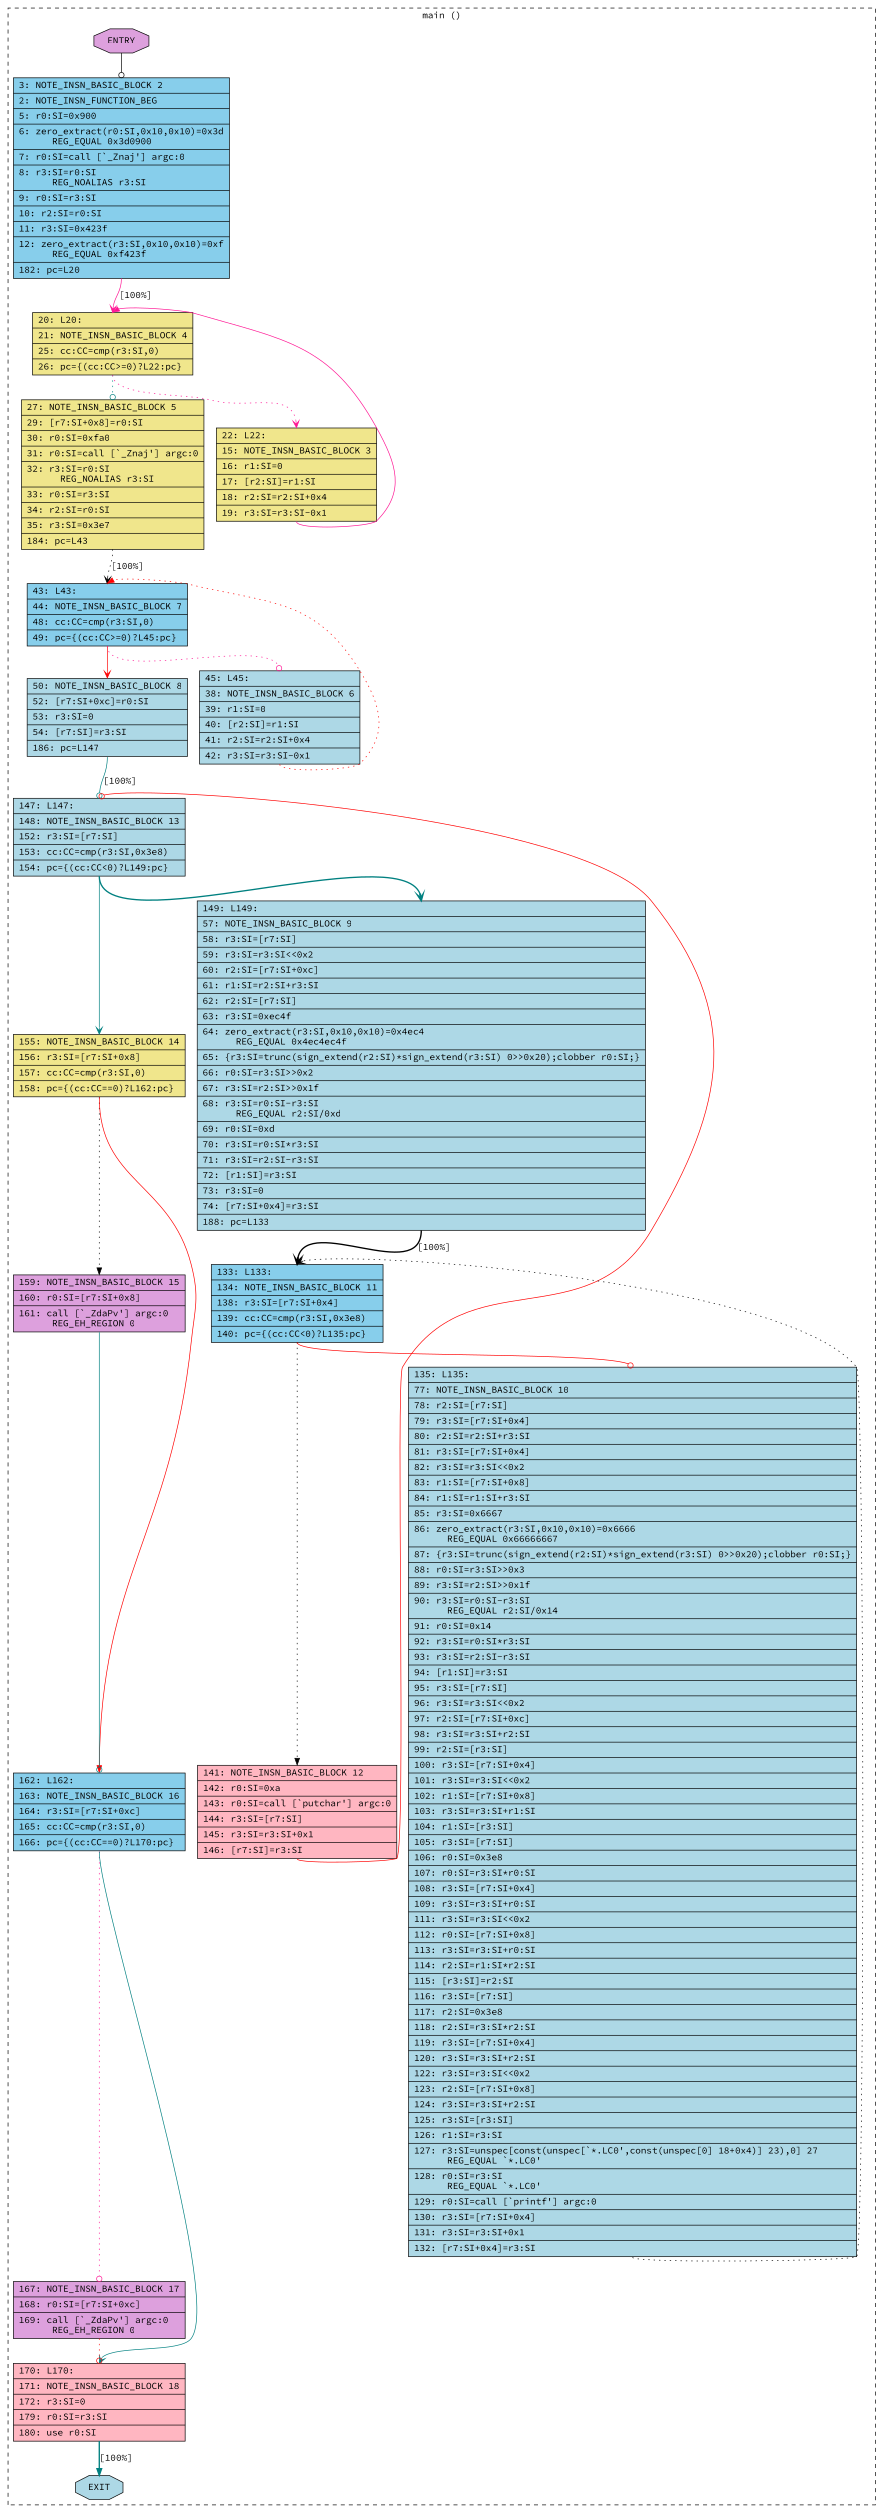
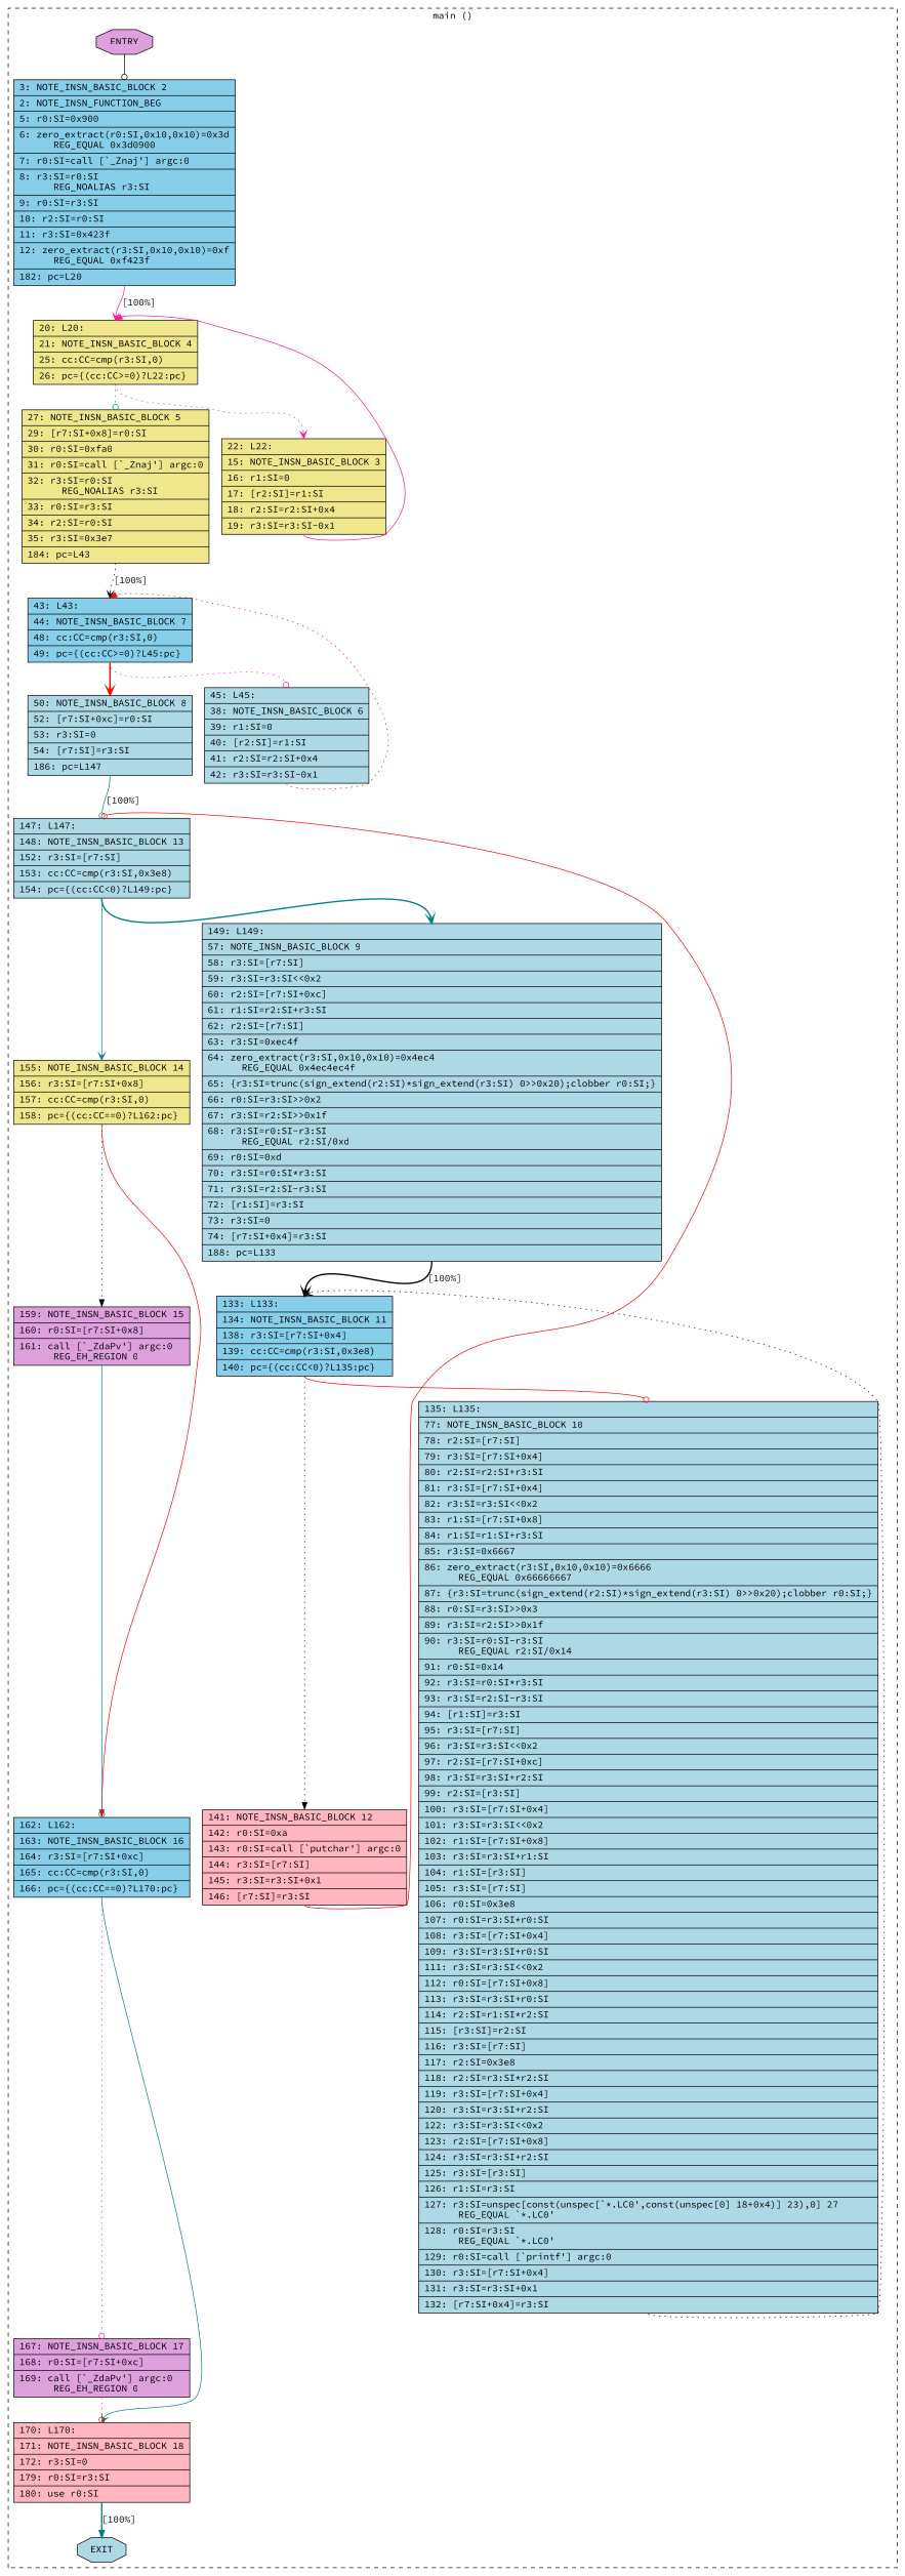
  digraph {
    fontname="Source Code Pro"
    node [fillcolor=lightblue fontname="Source Code Pro" shape=record style=filled]
    edge [arrowhead=odot color=teal constraint=true fontname="Source Code Pro" headport=n style=solid tailport=s weight=10]
    n1 [fillcolor=plum label=ENTRY shape=octagon]
    n2 [fillcolor=skyblue label="{\ \ \ \ 3:\ NOTE_INSN_BASIC_BLOCK\ 2\l|\ \ \ \ 2:\ NOTE_INSN_FUNCTION_BEG\l|\ \ \ \ 5:\ r0:SI=0x900\l|\ \ \ \ 6:\ zero_extract(r0:SI,0x10,0x10)=0x3d\l\ \ \ \ \ \ REG_EQUAL\ 0x3d0900\l|\ \ \ \ 7:\ r0:SI=call\ [`_Znaj']\ argc:0\l|\ \ \ \ 8:\ r3:SI=r0:SI\l\ \ \ \ \ \ REG_NOALIAS\ r3:SI\l|\ \ \ \ 9:\ r0:SI=r3:SI\l|\ \ \ 10:\ r2:SI=r0:SI\l|\ \ \ 11:\ r3:SI=0x423f\l|\ \ \ 12:\ zero_extract(r3:SI,0x10,0x10)=0xf\l\ \ \ \ \ \ REG_EQUAL\ 0xf423f\l|\ \ 182:\ pc=L20\l}"]
    n3 [label=EXIT shape=octagon]
    n4 [fillcolor=khaki label="{\ \ \ 20:\ L20:\l|\ \ \ 21:\ NOTE_INSN_BASIC_BLOCK\ 4\l|\ \ \ 25:\ cc:CC=cmp(r3:SI,0)\l|\ \ \ 26:\ pc=\{(cc:CC\>=0)?L22:pc\}\l}"]
    n5 [fillcolor=khaki label="{\ \ \ 27:\ NOTE_INSN_BASIC_BLOCK\ 5\l|\ \ \ 29:\ [r7:SI+0x8]=r0:SI\l|\ \ \ 30:\ r0:SI=0xfa0\l|\ \ \ 31:\ r0:SI=call\ [`_Znaj']\ argc:0\l|\ \ \ 32:\ r3:SI=r0:SI\l\ \ \ \ \ \ REG_NOALIAS\ r3:SI\l|\ \ \ 33:\ r0:SI=r3:SI\l|\ \ \ 34:\ r2:SI=r0:SI\l|\ \ \ 35:\ r3:SI=0x3e7\l|\ \ 184:\ pc=L43\l}"]
    n6 [fillcolor=khaki label="{\ \ \ 22:\ L22:\l|\ \ \ 15:\ NOTE_INSN_BASIC_BLOCK\ 3\l|\ \ \ 16:\ r1:SI=0\l|\ \ \ 17:\ [r2:SI]=r1:SI\l|\ \ \ 18:\ r2:SI=r2:SI+0x4\l|\ \ \ 19:\ r3:SI=r3:SI-0x1\l}"]
    n7 [fillcolor=skyblue label="{\ \ \ 43:\ L43:\l|\ \ \ 44:\ NOTE_INSN_BASIC_BLOCK\ 7\l|\ \ \ 48:\ cc:CC=cmp(r3:SI,0)\l|\ \ \ 49:\ pc=\{(cc:CC\>=0)?L45:pc\}\l}"]
    n8 [label="{\ \ \ 50:\ NOTE_INSN_BASIC_BLOCK\ 8\l|\ \ \ 52:\ [r7:SI+0xc]=r0:SI\l|\ \ \ 53:\ r3:SI=0\l|\ \ \ 54:\ [r7:SI]=r3:SI\l|\ \ 186:\ pc=L147\l}"]
    n9 [label="{\ \ \ 45:\ L45:\l|\ \ \ 38:\ NOTE_INSN_BASIC_BLOCK\ 6\l|\ \ \ 39:\ r1:SI=0\l|\ \ \ 40:\ [r2:SI]=r1:SI\l|\ \ \ 41:\ r2:SI=r2:SI+0x4\l|\ \ \ 42:\ r3:SI=r3:SI-0x1\l}"]
    n10 [label="{\ \ 147:\ L147:\l|\ \ 148:\ NOTE_INSN_BASIC_BLOCK\ 13\l|\ \ 152:\ r3:SI=[r7:SI]\l|\ \ 153:\ cc:CC=cmp(r3:SI,0x3e8)\l|\ \ 154:\ pc=\{(cc:CC\<0)?L149:pc\}\l}"]
    n11 [fillcolor=khaki label="{\ \ 155:\ NOTE_INSN_BASIC_BLOCK\ 14\l|\ \ 156:\ r3:SI=[r7:SI+0x8]\l|\ \ 157:\ cc:CC=cmp(r3:SI,0)\l|\ \ 158:\ pc=\{(cc:CC==0)?L162:pc\}\l}"]
    n12 [label="{\ \ 149:\ L149:\l|\ \ \ 57:\ NOTE_INSN_BASIC_BLOCK\ 9\l|\ \ \ 58:\ r3:SI=[r7:SI]\l|\ \ \ 59:\ r3:SI=r3:SI\<\<0x2\l|\ \ \ 60:\ r2:SI=[r7:SI+0xc]\l|\ \ \ 61:\ r1:SI=r2:SI+r3:SI\l|\ \ \ 62:\ r2:SI=[r7:SI]\l|\ \ \ 63:\ r3:SI=0xec4f\l|\ \ \ 64:\ zero_extract(r3:SI,0x10,0x10)=0x4ec4\l\ \ \ \ \ \ REG_EQUAL\ 0x4ec4ec4f\l|\ \ \ 65:\ \{r3:SI=trunc(sign_extend(r2:SI)*sign_extend(r3:SI)\ 0\>\>0x20);clobber\ r0:SI;\}\l|\ \ \ 66:\ r0:SI=r3:SI\>\>0x2\l|\ \ \ 67:\ r3:SI=r2:SI\>\>0x1f\l|\ \ \ 68:\ r3:SI=r0:SI-r3:SI\l\ \ \ \ \ \ REG_EQUAL\ r2:SI/0xd\l|\ \ \ 69:\ r0:SI=0xd\l|\ \ \ 70:\ r3:SI=r0:SI*r3:SI\l|\ \ \ 71:\ r3:SI=r2:SI-r3:SI\l|\ \ \ 72:\ [r1:SI]=r3:SI\l|\ \ \ 73:\ r3:SI=0\l|\ \ \ 74:\ [r7:SI+0x4]=r3:SI\l|\ \ 188:\ pc=L133\l}"]
    n13 [fillcolor=plum label="{\ \ 159:\ NOTE_INSN_BASIC_BLOCK\ 15\l|\ \ 160:\ r0:SI=[r7:SI+0x8]\l|\ \ 161:\ call\ [`_ZdaPv']\ argc:0\l\ \ \ \ \ \ REG_EH_REGION\ 0\l}"]
    n14 [fillcolor=skyblue label="{\ \ 162:\ L162:\l|\ \ 163:\ NOTE_INSN_BASIC_BLOCK\ 16\l|\ \ 164:\ r3:SI=[r7:SI+0xc]\l|\ \ 165:\ cc:CC=cmp(r3:SI,0)\l|\ \ 166:\ pc=\{(cc:CC==0)?L170:pc\}\l}"]
    n15 [fillcolor=plum label="{\ \ 167:\ NOTE_INSN_BASIC_BLOCK\ 17\l|\ \ 168:\ r0:SI=[r7:SI+0xc]\l|\ \ 169:\ call\ [`_ZdaPv']\ argc:0\l\ \ \ \ \ \ REG_EH_REGION\ 0\l}"]
    n16 [fillcolor=lightpink label="{\ \ 170:\ L170:\l|\ \ 171:\ NOTE_INSN_BASIC_BLOCK\ 18\l|\ \ 172:\ r3:SI=0\l|\ \ 179:\ r0:SI=r3:SI\l|\ \ 180:\ use\ r0:SI\l}"]
    n17 [fillcolor=skyblue label="{\ \ 133:\ L133:\l|\ \ 134:\ NOTE_INSN_BASIC_BLOCK\ 11\l|\ \ 138:\ r3:SI=[r7:SI+0x4]\l|\ \ 139:\ cc:CC=cmp(r3:SI,0x3e8)\l|\ \ 140:\ pc=\{(cc:CC\<0)?L135:pc\}\l}"]
    n18 [fillcolor=lightpink label="{\ \ 141:\ NOTE_INSN_BASIC_BLOCK\ 12\l|\ \ 142:\ r0:SI=0xa\l|\ \ 143:\ r0:SI=call\ [`putchar']\ argc:0\l|\ \ 144:\ r3:SI=[r7:SI]\l|\ \ 145:\ r3:SI=r3:SI+0x1\l|\ \ 146:\ [r7:SI]=r3:SI\l}"]
    n19 [label="{\ \ 135:\ L135:\l|\ \ \ 77:\ NOTE_INSN_BASIC_BLOCK\ 10\l|\ \ \ 78:\ r2:SI=[r7:SI]\l|\ \ \ 79:\ r3:SI=[r7:SI+0x4]\l|\ \ \ 80:\ r2:SI=r2:SI+r3:SI\l|\ \ \ 81:\ r3:SI=[r7:SI+0x4]\l|\ \ \ 82:\ r3:SI=r3:SI\<\<0x2\l|\ \ \ 83:\ r1:SI=[r7:SI+0x8]\l|\ \ \ 84:\ r1:SI=r1:SI+r3:SI\l|\ \ \ 85:\ r3:SI=0x6667\l|\ \ \ 86:\ zero_extract(r3:SI,0x10,0x10)=0x6666\l\ \ \ \ \ \ REG_EQUAL\ 0x66666667\l|\ \ \ 87:\ \{r3:SI=trunc(sign_extend(r2:SI)*sign_extend(r3:SI)\ 0\>\>0x20);clobber\ r0:SI;\}\l|\ \ \ 88:\ r0:SI=r3:SI\>\>0x3\l|\ \ \ 89:\ r3:SI=r2:SI\>\>0x1f\l|\ \ \ 90:\ r3:SI=r0:SI-r3:SI\l\ \ \ \ \ \ REG_EQUAL\ r2:SI/0x14\l|\ \ \ 91:\ r0:SI=0x14\l|\ \ \ 92:\ r3:SI=r0:SI*r3:SI\l|\ \ \ 93:\ r3:SI=r2:SI-r3:SI\l|\ \ \ 94:\ [r1:SI]=r3:SI\l|\ \ \ 95:\ r3:SI=[r7:SI]\l|\ \ \ 96:\ r3:SI=r3:SI\<\<0x2\l|\ \ \ 97:\ r2:SI=[r7:SI+0xc]\l|\ \ \ 98:\ r3:SI=r3:SI+r2:SI\l|\ \ \ 99:\ r2:SI=[r3:SI]\l|\ \ 100:\ r3:SI=[r7:SI+0x4]\l|\ \ 101:\ r3:SI=r3:SI\<\<0x2\l|\ \ 102:\ r1:SI=[r7:SI+0x8]\l|\ \ 103:\ r3:SI=r3:SI+r1:SI\l|\ \ 104:\ r1:SI=[r3:SI]\l|\ \ 105:\ r3:SI=[r7:SI]\l|\ \ 106:\ r0:SI=0x3e8\l|\ \ 107:\ r0:SI=r3:SI*r0:SI\l|\ \ 108:\ r3:SI=[r7:SI+0x4]\l|\ \ 109:\ r3:SI=r3:SI+r0:SI\l|\ \ 111:\ r3:SI=r3:SI\<\<0x2\l|\ \ 112:\ r0:SI=[r7:SI+0x8]\l|\ \ 113:\ r3:SI=r3:SI+r0:SI\l|\ \ 114:\ r2:SI=r1:SI*r2:SI\l|\ \ 115:\ [r3:SI]=r2:SI\l|\ \ 116:\ r3:SI=[r7:SI]\l|\ \ 117:\ r2:SI=0x3e8\l|\ \ 118:\ r2:SI=r3:SI*r2:SI\l|\ \ 119:\ r3:SI=[r7:SI+0x4]\l|\ \ 120:\ r3:SI=r3:SI+r2:SI\l|\ \ 122:\ r3:SI=r3:SI\<\<0x2\l|\ \ 123:\ r2:SI=[r7:SI+0x8]\l|\ \ 124:\ r3:SI=r3:SI+r2:SI\l|\ \ 125:\ r3:SI=[r3:SI]\l|\ \ 126:\ r1:SI=r3:SI\l|\ \ 127:\ r3:SI=unspec[const(unspec[`*.LC0',const(unspec[0]\ 18+0x4)]\ 23),0]\ 27\l\ \ \ \ \ \ REG_EQUAL\ `*.LC0'\l|\ \ 128:\ r0:SI=r3:SI\l\ \ \ \ \ \ REG_EQUAL\ `*.LC0'\l|\ \ 129:\ r0:SI=call\ [`printf']\ argc:0\l|\ \ 130:\ r3:SI=[r7:SI+0x4]\l|\ \ 131:\ r3:SI=r3:SI+0x1\l|\ \ 132:\ [r7:SI+0x4]=r3:SI\l}"]
    subgraph cluster_1 {
      color=black
      label="main ()"
      style=dashed
      n1
      n2
      n3
      n4
      n5
      n6
      n7
      n8
      n9
      n10
      n11
      n12
      n13
      n14
      n15
      n16
      n17
      n18
      n19
    }
    n1 -> n2 [color=black weight=100]
    n1 -> n3 [style=invis arrowhead="" color="" weight=""]
    n2 -> n4 [arrowhead=vee color=deeppink label="[100%]"]
    n4 -> n5 [style=dotted weight=100]
    n4 -> n6 [arrowhead=vee color=deeppink style=dotted]
    n5 -> n7 [arrowhead=vee color=black label="[100%]" style=dotted]
    n6 -> n4 [arrowhead=normal color=deeppink constraint=false]
-   n7 -> n8 [arrowhead=vee color=red weight=100]
+   n7 -> n8 [arrowhead=vee color=red style=bold weight=100]
    n7 -> n9 [color=deeppink style=dotted]
    n8 -> n10 [label="[100%]"]
    n9 -> n7 [arrowhead=normal color=red constraint=false style=dotted]
    n10 -> n11 [arrowhead=vee weight=100]
    n10 -> n12 [arrowhead=vee style=bold]
    n11 -> n13 [arrowhead=normal color=black style=dotted weight=100]
    n11 -> n14 [arrowhead=normal color=red]
    n12 -> n17 [arrowhead=vee color=black label="[100%]" style=bold]
    n13 -> n14 [weight=100]
    n14 -> n15 [color=deeppink style=dotted weight=100]
    n14 -> n16 [arrowhead=vee]
    n15 -> n16 [color=red style=dotted weight=100]
    n16 -> n3 [arrowhead=normal label="[100%]" style=bold weight=100]
    n17 -> n18 [arrowhead=normal color=black style=dotted weight=100]
    n17 -> n19 [color=red]
    n18 -> n10 [color=red constraint=false]
    n19 -> n17 [arrowhead=vee color=black constraint=false style=dotted]
  }
